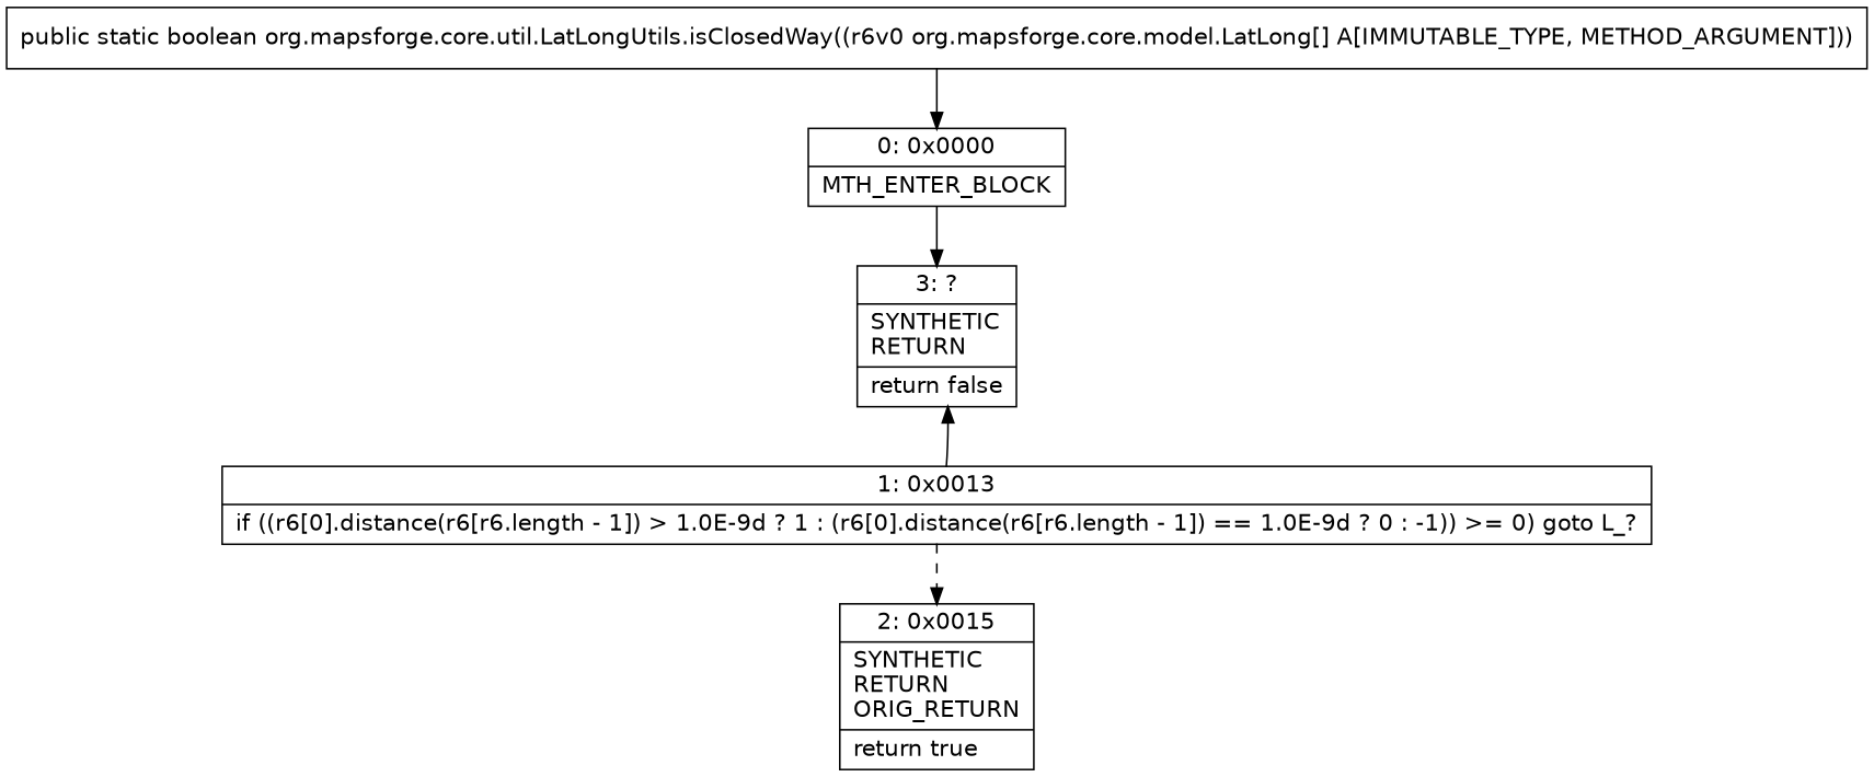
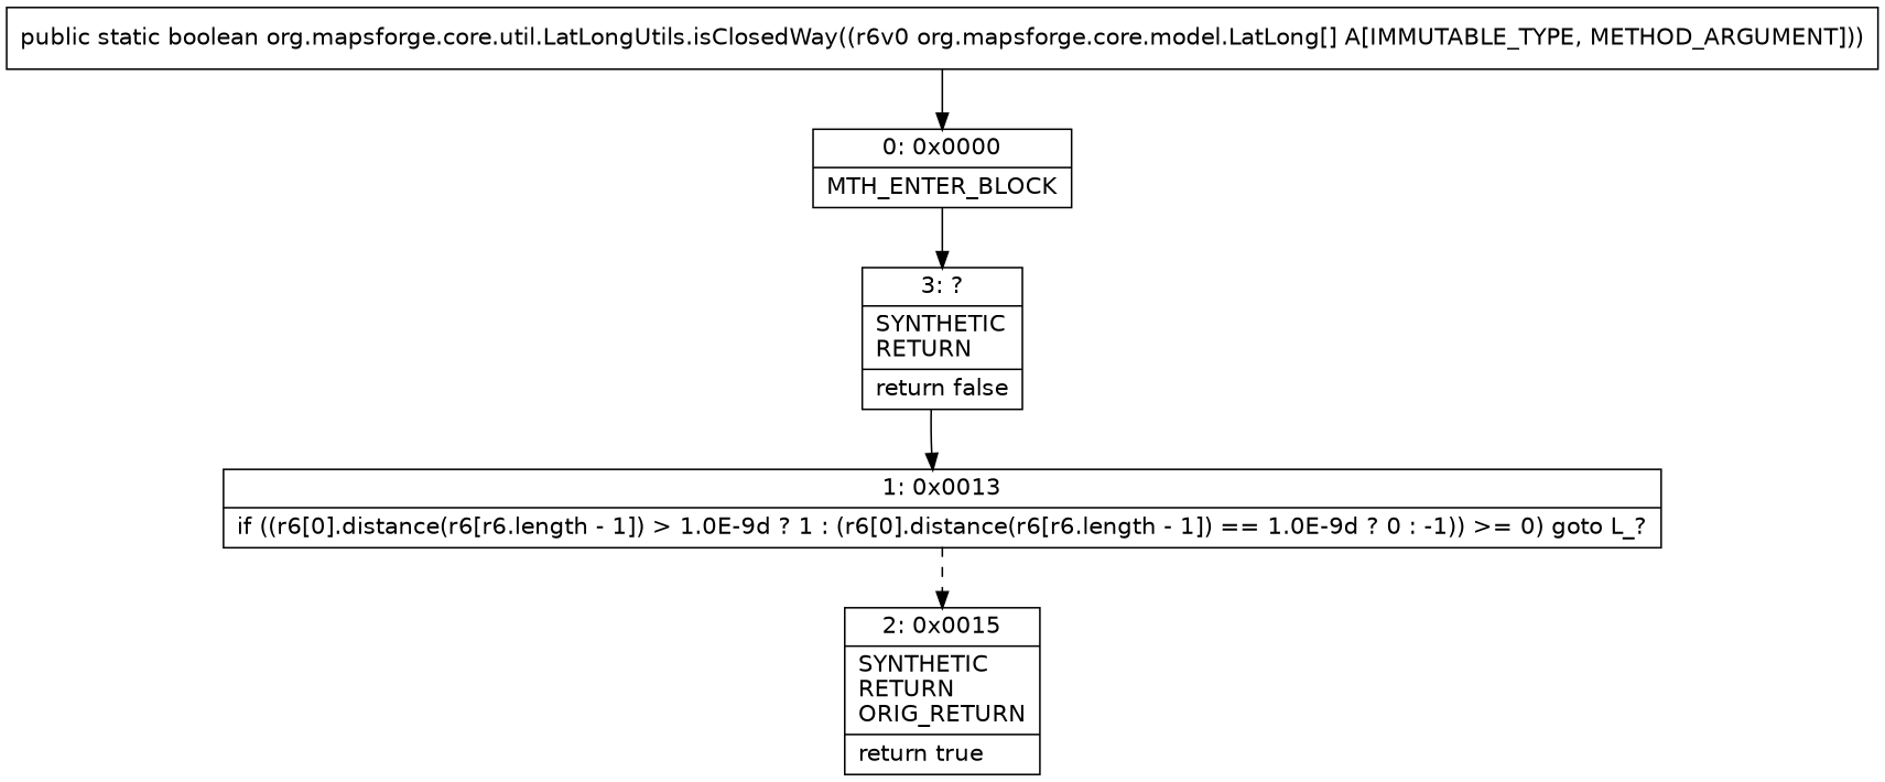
  digraph {
    fontname="DejaVu Sans"
    node [fontname="DejaVu Sans" shape=record]
    edge [fontname="DejaVu Sans"]
    n1 [label="{0\:\ 0x0000|MTH_ENTER_BLOCK\l}"]
    n2 [label="{3\:\ ?|SYNTHETIC\lRETURN\l|return false\l}"]
    n3 [label="{1\:\ 0x0013|if ((r6[0].distance(r6[r6.length \- 1]) \> 1.0E\-9d ? 1 : (r6[0].distance(r6[r6.length \- 1]) == 1.0E\-9d ? 0 : \-1)) \>= 0) goto L_?\l}"]
    n4 [label="{2\:\ 0x0015|SYNTHETIC\lRETURN\lORIG_RETURN\l|return true\l}"]
    n5 [label="{public static boolean org.mapsforge.core.util.LatLongUtils.isClosedWay((r6v0 org.mapsforge.core.model.LatLong[] A[IMMUTABLE_TYPE, METHOD_ARGUMENT])) }"]
    n1 -> n2
-   n3 -> n2
+   n2 -> n3
    n3 -> n4 [style=dashed]
    n5 -> n1
  }
